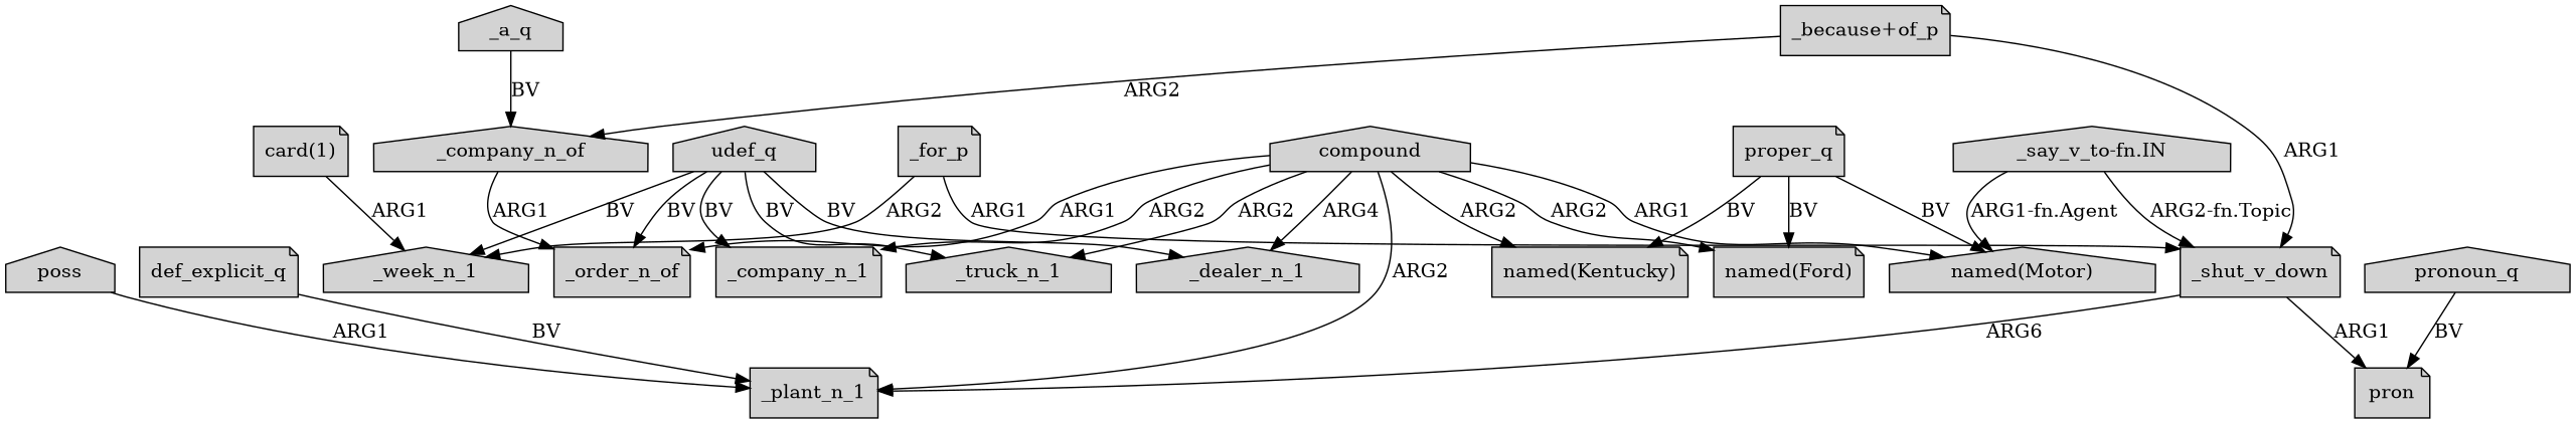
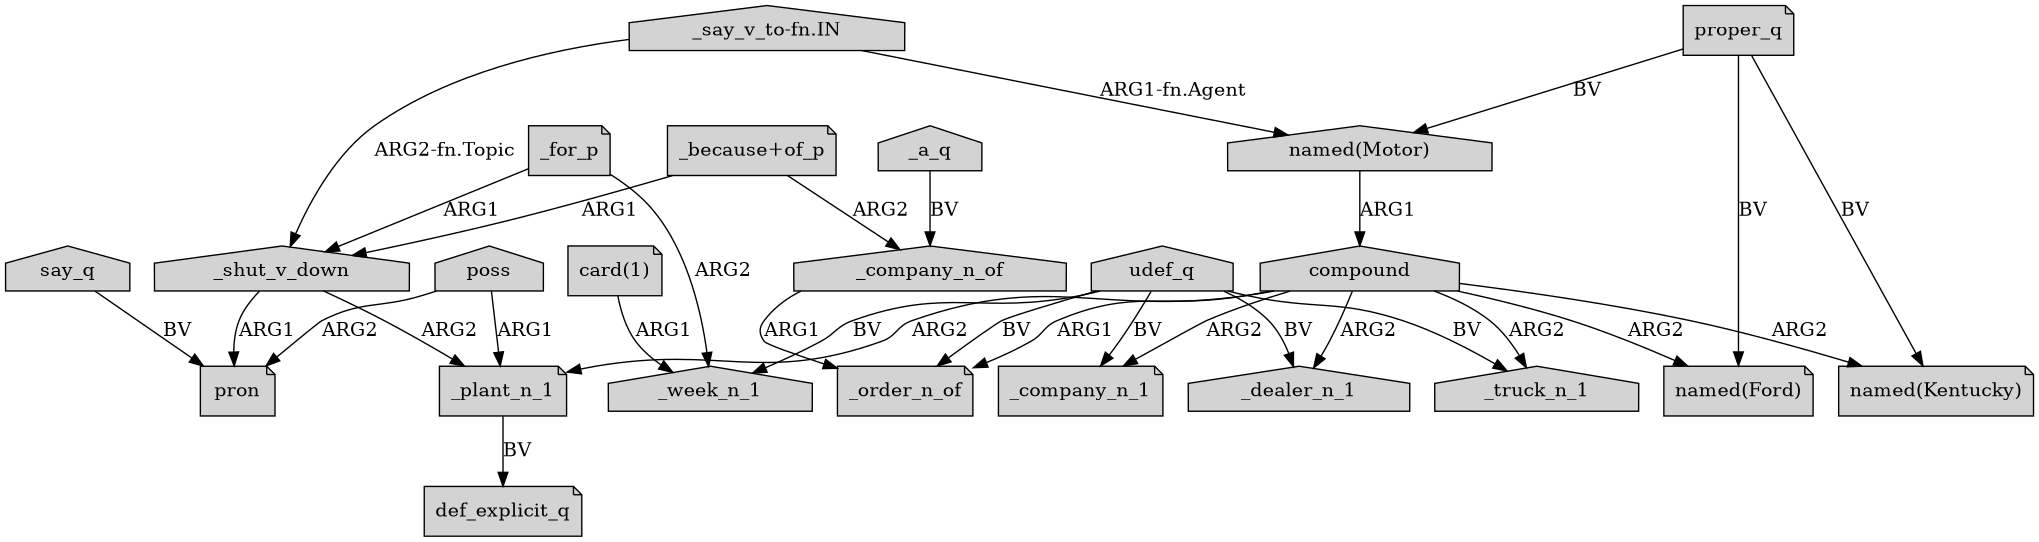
  digraph {
    node [shape=house style=filled]
    _for_p [shape=note]
-   _shut_v_down [shape=note]
+   _shut_v_down
    _week_n_1
    _plant_n_1 [shape=note]
    pron [shape=note]
    poss
    def_explicit_q [shape=note]
    udef_q
    _order_n_of [shape=note]
    _company_n_1 [shape=note]
    _dealer_n_1
    _truck_n_1
    compound
    "named(Motor)"
    "named(Kentucky)" [shape=note]
    "named(Ford)" [shape=note]
    "_because+of_p" [shape=note]
    n18 [label=_company_n_of]
    "_say_v_to-fn.IN"
    proper_q [shape=note]
-   pronoun_q
+   pronoun_q [label=say_q]
    _a_q
    "card(1)" [shape=note]
    _for_p -> _shut_v_down [label=ARG1]
    _for_p -> _week_n_1 [label=ARG2]
-   _shut_v_down -> _plant_n_1 [label=ARG6]
+   _shut_v_down -> _plant_n_1 [label=ARG2]
    _shut_v_down -> pron [label=ARG1]
    poss -> _plant_n_1 [label=ARG1]
-   def_explicit_q -> _plant_n_1 [label=BV]
+   poss -> pron [label=ARG2]
+   _plant_n_1 -> def_explicit_q [label=BV]
    udef_q -> _week_n_1 [label=BV]
    udef_q -> _order_n_of [label=BV]
    udef_q -> _company_n_1 [label=BV]
    udef_q -> _dealer_n_1 [label=BV]
    udef_q -> _truck_n_1 [label=BV]
    compound -> _plant_n_1 [label=ARG2]
    compound -> _order_n_of [label=ARG1]
    compound -> _company_n_1 [label=ARG2]
-   compound -> _dealer_n_1 [label=ARG4]
+   compound -> _dealer_n_1 [label=ARG2]
    compound -> _truck_n_1 [label=ARG2]
-   compound -> "named(Motor)" [label=ARG1]
+   "named(Motor)" -> compound [label=ARG1]
    compound -> "named(Kentucky)" [label=ARG2]
    compound -> "named(Ford)" [label=ARG2]
    "_because+of_p" -> _shut_v_down [label=ARG1]
    "_because+of_p" -> n18 [label=ARG2]
    n18 -> _order_n_of [label=ARG1]
    "_say_v_to-fn.IN" -> _shut_v_down [label="ARG2-fn.Topic"]
    "_say_v_to-fn.IN" -> "named(Motor)" [label="ARG1-fn.Agent"]
    proper_q -> "named(Motor)" [label=BV]
    proper_q -> "named(Kentucky)" [label=BV]
    proper_q -> "named(Ford)" [label=BV]
    pronoun_q -> pron [label=BV]
    _a_q -> n18 [label=BV]
    "card(1)" -> _week_n_1 [label=ARG1]
  }
